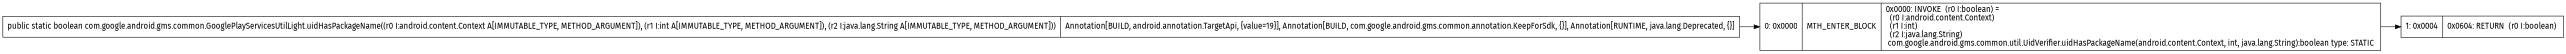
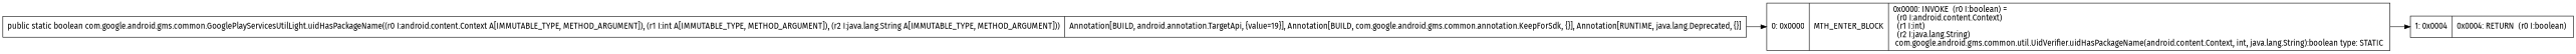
  digraph {
    rankdir=LR
    fontname="Fira Sans"
    node [shape=record fontname="Fira Sans"]
    edge [fontname="Fira Sans"]
    n1 [label="{0\:\ 0x0000|MTH_ENTER_BLOCK\l|0x0000: INVOKE  (r0 I:boolean) = \l  (r0 I:android.content.Context)\l  (r1 I:int)\l  (r2 I:java.lang.String)\l com.google.android.gms.common.util.UidVerifier.uidHasPackageName(android.content.Context, int, java.lang.String):boolean type: STATIC \l}"]
-   n2 [label="{1\:\ 0x0004|0x0604: RETURN  (r0 I:boolean) \l}"]
+   n2 [label="{1\:\ 0x0004|0x0004: RETURN  (r0 I:boolean) \l}"]
    n3 [label="{public static boolean com.google.android.gms.common.GooglePlayServicesUtilLight.uidHasPackageName((r0 I:android.content.Context A[IMMUTABLE_TYPE, METHOD_ARGUMENT]), (r1 I:int A[IMMUTABLE_TYPE, METHOD_ARGUMENT]), (r2 I:java.lang.String A[IMMUTABLE_TYPE, METHOD_ARGUMENT]))  | Annotation[BUILD, android.annotation.TargetApi, \{value=19\}], Annotation[BUILD, com.google.android.gms.common.annotation.KeepForSdk, \{\}], Annotation[RUNTIME, java.lang.Deprecated, \{\}]\l}"]
    n1 -> n2
    n3 -> n1
  }
